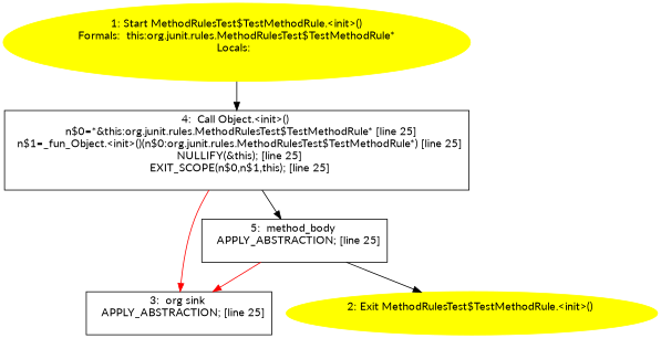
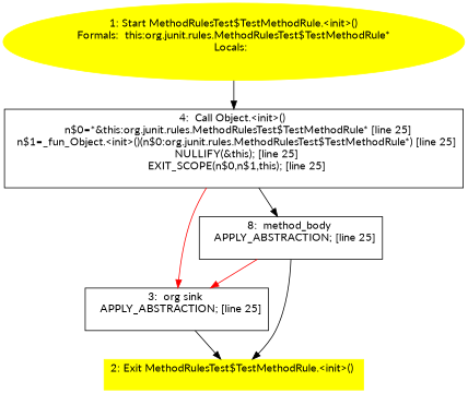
  digraph {
    fontname=Lato
    node [fontname=Lato shape=box]
    edge [fontname=Lato]
    n1 [color=yellow label="1: Start MethodRulesTest$TestMethodRule.<init>()\nFormals:  this:org.junit.rules.MethodRulesTest$TestMethodRule*\nLocals:  \n  " style=filled shape=""]
    n2 [label="4:  Call Object.<init>() \n   n$0=*&this:org.junit.rules.MethodRulesTest$TestMethodRule* [line 25]\n  n$1=_fun_Object.<init>()(n$0:org.junit.rules.MethodRulesTest$TestMethodRule*) [line 25]\n  NULLIFY(&this); [line 25]\n  EXIT_SCOPE(n$0,n$1,this); [line 25]\n "]
    n3 [label="3:  org sink \n   APPLY_ABSTRACTION; [line 25]\n "]
-   n4 [label="5:  method_body \n   APPLY_ABSTRACTION; [line 25]\n "]
-   n5 [color=yellow label="2: Exit MethodRulesTest$TestMethodRule.<init>() \n  " style=filled shape=""]
+   n4 [label="8:  method_body \n   APPLY_ABSTRACTION; [line 25]\n "]
+   n5 [color=yellow label="2: Exit MethodRulesTest$TestMethodRule.<init>() \n  " style=filled]
    n1 -> n2
    n2 -> n3 [color=red]
    n2 -> n4
+   n3 -> n5
    n4 -> n3 [color=red]
    n4 -> n5
  }
